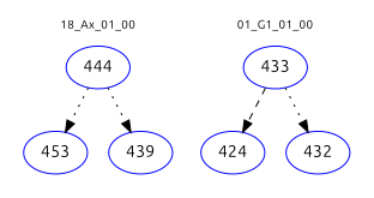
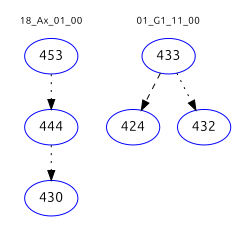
  digraph {
    fontname=Ubuntu
    node [color=blue fontname=Ubuntu]
    edge [color=black fontname=Ubuntu style=dotted]
    n1 [label=453]
    n2 [label=444]
-   n3 [label=439]
+   n3 [label=430]
    n4 [label=424]
    n5 [label=433]
    n6 [label=432]
    subgraph cluster_1 {
      color=white
      fontsize=10
      label="18_Ax_01_00"
      n1
      n2
      n3
    }
    subgraph cluster_2 {
      color=white
      fontsize=10
-     label="01_G1_01_00"
+     label="01_G1_11_00"
      n4
      n5
      n6
    }
-   n2 -> n1
+   n1 -> n2
    n2 -> n3
    n5 -> n4 [style=dashed]
    n5 -> n6
  }
